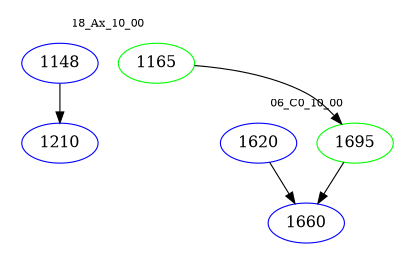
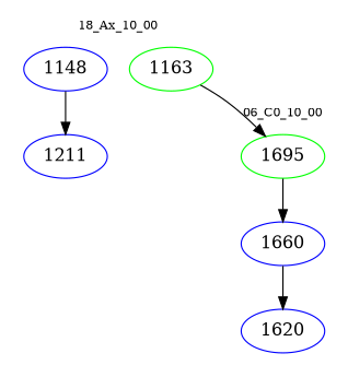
  digraph {
    node [color=blue]
    edge [color=black]
-   n1 [color=green label=1165]
+   n1 [color=green label=1163]
    n2 [label=1148]
-   n3 [label=1210]
+   n3 [label=1211]
    n4 [color=green label=1695]
    n5 [label=1660]
    n6 [label=1620]
    subgraph cluster_1 {
      color=white
      fontsize=10
      label="18_Ax_10_00"
      n1
      n2
      n3
    }
    subgraph cluster_2 {
      color=white
      fontsize=10
      label="06_C0_10_00"
      n4
      n5
      n6
    }
    n1 -> n4
    n2 -> n3
    n4 -> n5
-   n6 -> n5
+   n5 -> n6
  }
